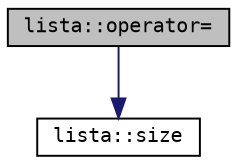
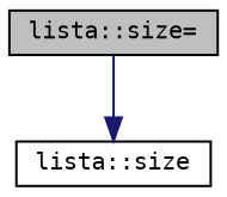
  digraph {
    rankdir=TB
    fontname="DejaVu Sans Mono"
    node [color=black fontname="DejaVu Sans Mono" fontsize=10 shape=record style=filled]
-   n1 [fillcolor=grey75 fontcolor=black height=0.2 label="lista::operator=" width=0.4]
+   n1 [fillcolor=grey75 fontcolor=black height=0.2 label="lista::size=" width=0.4]
    n2 [fillcolor=white height=0.2 label="lista::size" width=0.4]
    n1 -> n2 [color=midnightblue fontname="DejaVu Sans Mono" fontsize=10 labelfontname=Helvetica labelfontsize=10 style=solid]
  }
